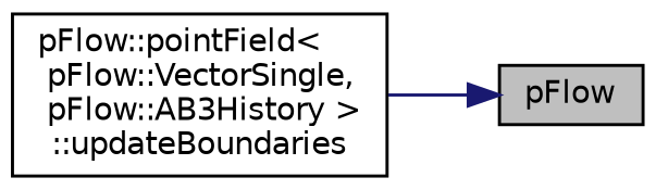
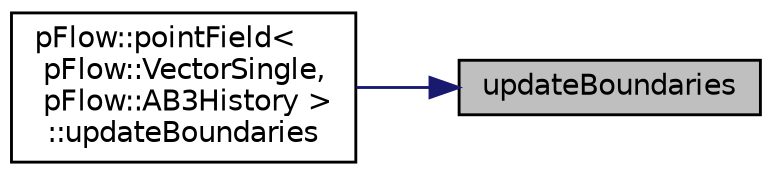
  digraph {
    rankdir=RL
    node [color=black fontname=Helvetica fontsize=10 shape=record style=filled]
-   n1 [fillcolor=grey75 fontcolor=black height=0.2 label=pFlow width=0.4]
+   n1 [fillcolor=grey75 fontcolor=black height=0.2 label=updateBoundaries width=0.4]
    n2 [fillcolor=white height=0.2 label="pFlow::pointField\<\l pFlow::VectorSingle,\l pFlow::AB3History \>\l::updateBoundaries" width=0.4]
    n1 -> n2 [color=midnightblue dir=back fontname=Helvetica fontsize=10 labelfontname=Helvetica labelfontsize=10 style=solid]
  }
